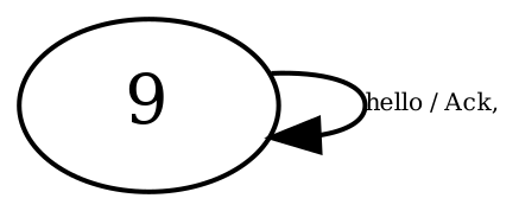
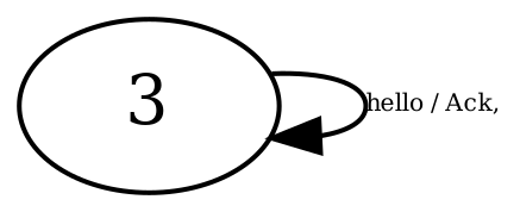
  digraph {
-   3 [fillcolor=white shape=ellipse style=filled label=9]
+   3 [fillcolor=white shape=ellipse style=filled]
    3 -> 3 [fontsize=5 label="hello / Ack,"]
  }
